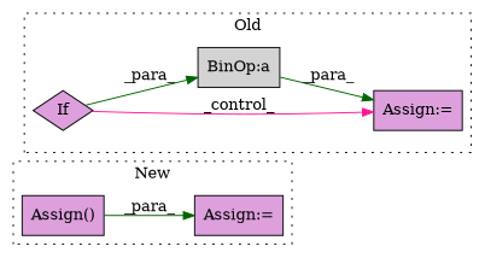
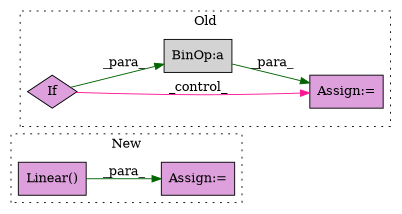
  digraph {
    rankdir=LR
    node [a=68 fillcolor=plum l=3 shape=box style=filled]
    edge [color=darkgreen]
-   n1 [a=75 l="10,1" label="Assign()" s="5314,5335"]
+   n1 [a=75 l="10,1" label="Linear()" s="5314,5335"]
    n2 [label="Assign:=" s=5311]
    n3 [a=96 l="3,14" label=If s="6583,6597" shape=diamond]
    n4 [label="Assign:=" s=6612]
    n5 [a=82 fillcolor=lightgrey l=1 label="BinOp:a" s=6619]
    subgraph cluster_1 {
      label=New
      style=dotted
      n1
      n2
    }
    subgraph cluster_2 {
      label=Old
      style=dotted
      n3
      n4
      n5
    }
    n1 -> n2 [label=_para_]
    n3 -> n4 [color=deeppink label=_control_]
    n3 -> n5 [label=_para_]
    n5 -> n4 [label=_para_]
  }
